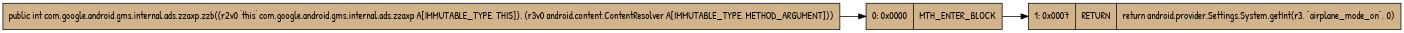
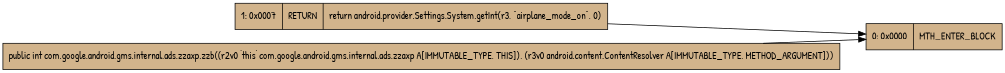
  digraph {
    rankdir=LR
    fontname="Patrick Hand"
    node [shape=record style=filled fillcolor=tan fontname="Patrick Hand"]
    edge [fontname="Patrick Hand"]
    n1 [label="{0\:\ 0x0000|MTH_ENTER_BLOCK\l}"]
    n2 [label="{1\:\ 0x0007|RETURN\l|return android.provider.Settings.System.getInt(r3, \"airplane_mode_on\", 0)\l}"]
    n3 [label="{public int com.google.android.gms.internal.ads.zzaxp.zzb((r2v0 'this' com.google.android.gms.internal.ads.zzaxp A[IMMUTABLE_TYPE, THIS]), (r3v0 android.content.ContentResolver A[IMMUTABLE_TYPE, METHOD_ARGUMENT])) }"]
-   n1 -> n2
+   n2 -> n1
    n3 -> n1
  }
